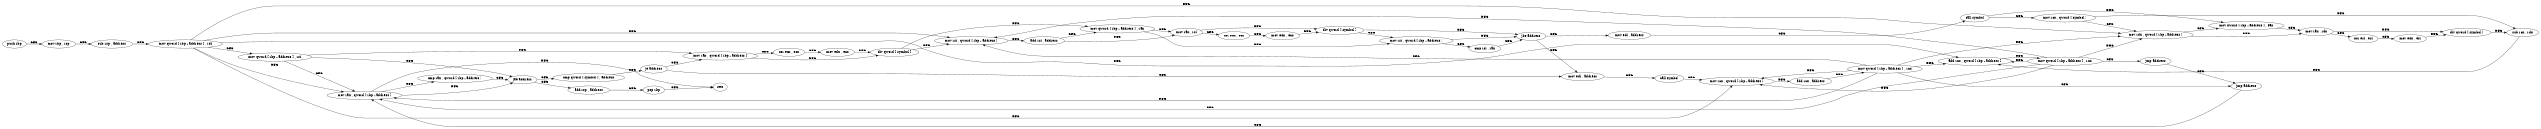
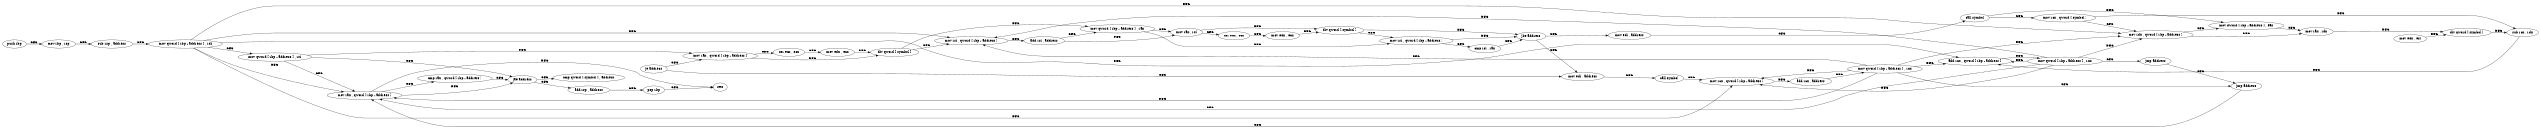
  digraph {
    fontname="DejaVu Serif"
    rankdir=LR
    node [fontname="DejaVu Serif"]
    edge [fontname="DejaVu Serif"]
    n1 [label="push rbp"]
    n2 [label="mov rbp , rsp"]
    n3 [label="sub rsp , address"]
    n4 [label="mov qword [ rbp - address ] , rdi"]
    n5 [label="mov qword [ rbp - address ] , rsi"]
    n6 [label="mov rax , qword [ rbp - address ]"]
    n7 [label="mov rcx , qword [ rbp - address ]"]
    n8 [label="mov rsi , qword [ rbp - address ]"]
    n9 [label="mov rdx , qword [ rbp - address ]"]
    n10 [label="add rcx , qword [ rbp - address ]"]
    n11 [label="mov rax , qword [ rbp - address ]"]
    n12 [label="jae address"]
    n13 [label=retn]
    n14 [label="cmp rax , qword [ rbp - address ]"]
    n15 [label="add rcx , address"]
    n16 [label="add rsi , address"]
    n17 [label="mov dword [ rbp - address ] , eax"]
    n18 [label="mov rax , rdx"]
    n19 [label="mov qword [ rbp - address ] , rcx"]
    n20 [label="xor ecx , ecx"]
    n21 [label="div qword [ symbol ]"]
    n22 [label="add rsp , address"]
    n23 [label="cmp qword [ symbol ] , address"]
    n24 [label="pop rbp"]
    n25 [label="je address"]
    n26 [label="mov edi , address"]
    n27 [label="call symbol"]
    n28 [label="mov edx , ecx"]
    n29 [label="mov qword [ rbp - address ] , rax"]
    n30 [label="mov qword [ rbp - address ] , rcx"]
    n31 [label="jmp address"]
    n32 [label="mov rax , rsi"]
    n33 [label="mov rsi , qword [ rbp - address ]"]
    n34 [label="xor ecx , ecx"]
    n35 [label="div qword [ symbol ]"]
    n36 [label="jbe address"]
    n37 [label="cmp rsi , rax"]
    n38 [label="mov edx , ecx"]
    n39 [label="mov edi , address"]
    n40 [label="call symbol"]
    n41 [label="mov rcx , qword [ symbol ]"]
    n42 [label="sub rcx , rdx"]
-   n43 [label="xor esi , esi"]
    n44 [label="div qword [ symbol ]"]
    n45 [label="mov edx , esi"]
    n46 [label="jmp address"]
    n1 -> n2 [label=CFG]
    n2 -> n3 [label=CFG]
    n3 -> n4 [label=CFG]
    n4 -> n5 [label=CFG]
    n4 -> n6 [label=DFG]
    n4 -> n7 [label=DFG]
    n4 -> n8 [label=DFG]
    n4 -> n9 [label=DFG]
    n4 -> n10 [label=DFG]
    n5 -> n6 [label=CFG]
    n5 -> n11 [label=DFG]
    n5 -> n12 [label=CFG]
    n6 -> n12 [label=DFG]
    n6 -> n13 [label=DFG]
    n6 -> n14 [label=CFG]
    n7 -> n15 [label=DFG]
    n8 -> n16 [label=DFG]
    n9 -> n17 [label=CFG]
    n9 -> n18 [label=DFG]
    n10 -> n19 [label=DFG]
    n11 -> n20 [label=CFG]
    n11 -> n21 [label=DFG]
    n12 -> n22 [label=CFG]
    n12 -> n23 [label=CFG]
    n14 -> n12 [label=CFG]
    n15 -> n30 [label=DFG]
    n16 -> n29 [label=CFG]
    n16 -> n32 [label=DFG]
    n17 -> n18 [label=CFG]
-   n18 -> n43 [label=CFG]
    n18 -> n44 [label=DFG]
    n19 -> n6 [label=DFG]
    n19 -> n7 [label=DFG]
    n19 -> n8 [label=DFG]
    n19 -> n9 [label=DFG]
    n19 -> n10 [label=DFG]
    n19 -> n46 [label=CFG]
    n20 -> n28 [label=CFG]
    n21 -> n8 [label=CFG]
    n21 -> n29 [label=DFG]
    n22 -> n24 [label=CFG]
-   n23 -> n25 [label=CFG]
    n24 -> n13 [label=CFG]
    n25 -> n11 [label=CFG]
    n25 -> n26 [label=CFG]
    n26 -> n27 [label=CFG]
    n27 -> n7 [label=CFG]
    n28 -> n21 [label=DFG]
    n29 -> n32 [label=CFG]
    n29 -> n33 [label=DFG]
    n30 -> n6 [label=DFG]
    n30 -> n7 [label=DFG]
    n30 -> n8 [label=DFG]
    n30 -> n9 [label=DFG]
    n30 -> n10 [label=DFG]
    n30 -> n31 [label=CFG]
    n31 -> n6 [label=CFG]
    n32 -> n34 [label=CFG]
    n32 -> n35 [label=DFG]
    n33 -> n36 [label=DFG]
    n33 -> n37 [label=CFG]
    n34 -> n38 [label=CFG]
    n35 -> n33 [label=CFG]
    n35 -> n36 [label=DFG]
    n36 -> n26 [label=CFG]
    n36 -> n39 [label=CFG]
    n37 -> n36 [label=CFG]
    n38 -> n35 [label=DFG]
    n39 -> n40 [label=CFG]
    n40 -> n17 [label=DFG]
    n40 -> n41 [label=CFG]
    n41 -> n9 [label=CFG]
    n41 -> n42 [label=DFG]
    n42 -> n10 [label=DFG]
-   n43 -> n45 [label=CFG]
    n44 -> n42 [label=DFG]
    n45 -> n44 [label=DFG]
    n46 -> n31 [label=CFG]
  }
